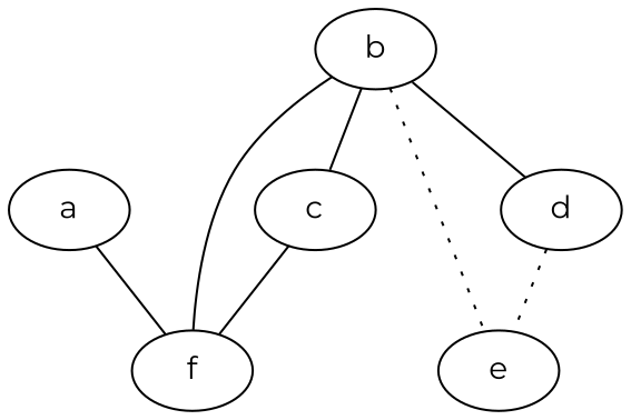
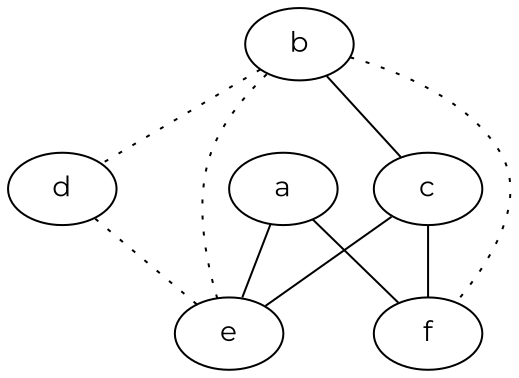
  graph {
    fontname=Montserrat
    node [fontname=Montserrat]
    edge [fontname=Montserrat]
    a
    e
    f
    c
    d
    b
+   a -- e
    a -- f
+   c -- e
    c -- f [style=solid]
    d -- e [style=dotted]
    b -- e [style=dotted]
-   b -- f [style=solid]
+   b -- f [style=dotted]
    b -- c
-   b -- d
+   b -- d [style=dotted]
  }
